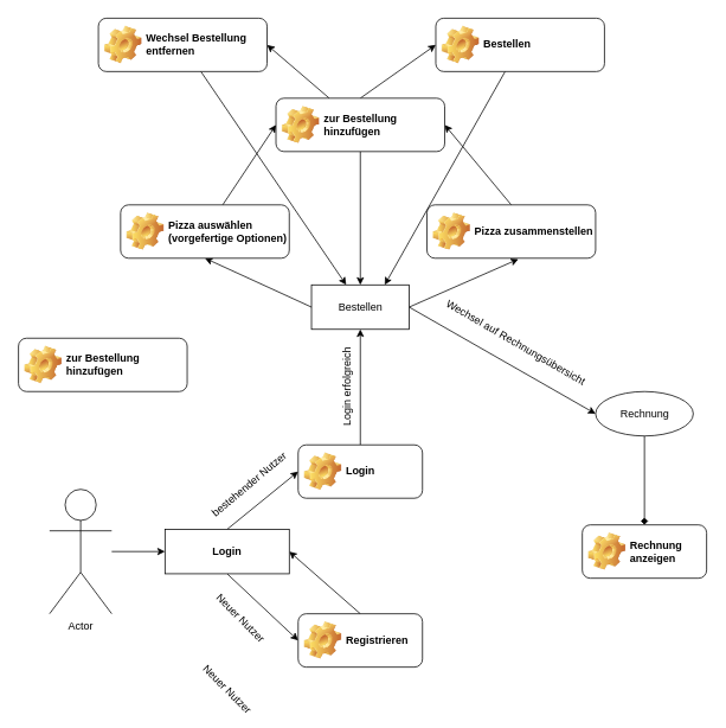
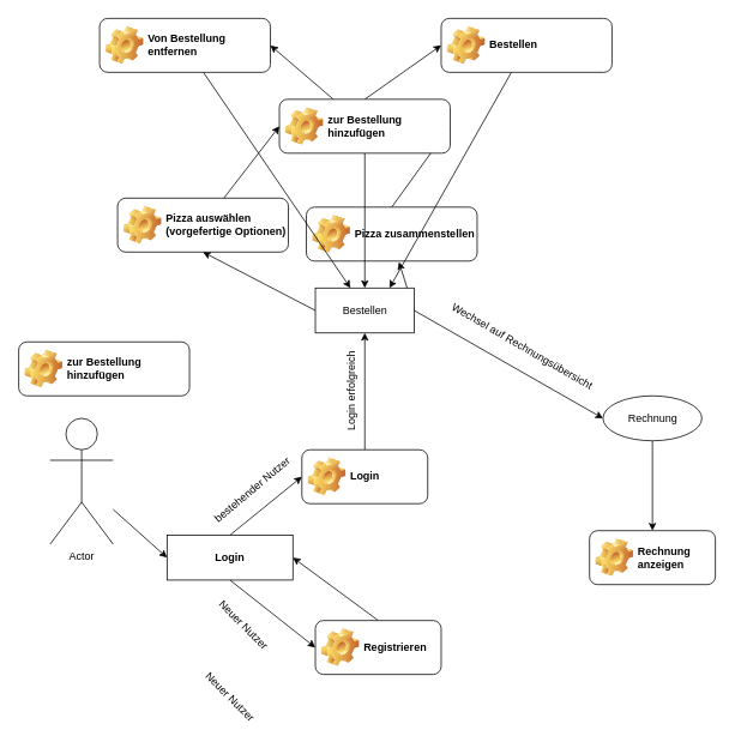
  <mxCell id="0" />
  <mxCell id="1" parent="0" />
  <mxCell id="2" style="edgeStyle=none;html=1;entryX=0;entryY=0.5;entryDx=0;entryDy=0;" edge="1" parent="1" source="3" target="10"><mxGeometry relative="1" as="geometry" /></mxCell>
- <mxCell id="3" value="Actor" style="shape=umlActor;verticalLabelPosition=bottom;verticalAlign=top;html=1;" parent="1" vertex="1"><mxGeometry x="55" y="550" width="70" height="140" as="geometry" /></mxCell>
+ <mxCell id="3" value="Actor" style="shape=umlActor;verticalLabelPosition=bottom;verticalAlign=top;html=1;" parent="1" vertex="1"><mxGeometry x="55" y="465" width="70" height="140" as="geometry" /></mxCell>
  <mxCell id="4" style="edgeStyle=none;html=1;exitX=0.5;exitY=0;exitDx=0;exitDy=0;entryX=1;entryY=0.5;entryDx=0;entryDy=0;" edge="1" parent="1" source="5" target="10"><mxGeometry relative="1" as="geometry" /></mxCell>
- <mxCell id="5" value="Registrieren" style="label;whiteSpace=wrap;html=1;image=img/clipart/Gear_128x128.png" vertex="1" parent="1"><mxGeometry x="335" y="690" width="140" height="60" as="geometry" /></mxCell>
+ <mxCell id="5" value="Registrieren" style="label;whiteSpace=wrap;html=1;image=img/clipart/Gear_128x128.png" vertex="1" parent="1"><mxGeometry x="350" y="690" width="140" height="60" as="geometry" /></mxCell>
  <mxCell id="6" style="edgeStyle=none;html=1;entryX=0.5;entryY=1;entryDx=0;entryDy=0;" edge="1" parent="1" source="7" target="19"><mxGeometry relative="1" as="geometry" /></mxCell>
  <mxCell id="7" value="Login" style="label;whiteSpace=wrap;html=1;image=img/clipart/Gear_128x128.png" vertex="1" parent="1"><mxGeometry x="335" y="500" width="140" height="60" as="geometry" /></mxCell>
  <mxCell id="8" style="edgeStyle=none;html=1;exitX=0.5;exitY=0;exitDx=0;exitDy=0;entryX=0;entryY=0.5;entryDx=0;entryDy=0;" edge="1" parent="1" source="10" target="7"><mxGeometry relative="1" as="geometry" /></mxCell>
  <mxCell id="9" style="edgeStyle=none;html=1;exitX=0.5;exitY=1;exitDx=0;exitDy=0;entryX=0;entryY=0.5;entryDx=0;entryDy=0;" edge="1" parent="1" source="10" target="5"><mxGeometry relative="1" as="geometry" /></mxCell>
  <mxCell id="10" value="&lt;p style=&quot;margin:0px;margin-top:4px;text-align:center;&quot;&gt;&lt;br&gt;&lt;b&gt;Login&lt;/b&gt;&lt;/p&gt;" style="verticalAlign=top;align=left;overflow=fill;fontSize=12;fontFamily=Helvetica;html=1;" vertex="1" parent="1"><mxGeometry x="185" y="595" width="140" height="50" as="geometry" /></mxCell>
  <mxCell id="11" value="bestehender Nutzer" style="text;html=1;align=center;verticalAlign=middle;resizable=0;points=[];autosize=1;strokeColor=none;fillColor=none;rotation=-40;" vertex="1" parent="1"><mxGeometry x="215" y="530" width="130" height="30" as="geometry" /></mxCell>
  <mxCell id="12" value="Neuer Nutzer" style="text;html=1;align=center;verticalAlign=middle;resizable=0;points=[];autosize=1;strokeColor=none;fillColor=none;rotation=45;" vertex="1" parent="1"><mxGeometry x="225" y="680" width="90" height="30" as="geometry" /></mxCell>
  <mxCell id="13" value="Neuer Nutzer" style="text;html=1;align=center;verticalAlign=middle;resizable=0;points=[];autosize=1;strokeColor=none;fillColor=none;rotation=45;" vertex="1" parent="1"><mxGeometry x="210" y="760" width="90" height="30" as="geometry" /></mxCell>
  <mxCell id="14" style="edgeStyle=none;html=1;exitX=0.5;exitY=0;exitDx=0;exitDy=0;entryX=1;entryY=0.5;entryDx=0;entryDy=0;" edge="1" parent="1" source="15" target="28"><mxGeometry relative="1" as="geometry" /></mxCell>
- <mxCell id="15" value="Pizza zusammenstellen" style="label;whiteSpace=wrap;html=1;image=img/clipart/Gear_128x128.png" vertex="1" parent="1"><mxGeometry x="480" y="230" width="190" height="60" as="geometry" /></mxCell>
+ <mxCell id="15" value="Pizza zusammenstellen" style="label;whiteSpace=wrap;html=1;image=img/clipart/Gear_128x128.png" vertex="1" parent="1"><mxGeometry x="340" y="230" width="190" height="60" as="geometry" /></mxCell>
  <mxCell id="16" style="edgeStyle=none;html=1;exitX=1;exitY=0.5;exitDx=0;exitDy=0;entryX=0.542;entryY=1.017;entryDx=0;entryDy=0;entryPerimeter=0;" edge="1" parent="1" source="19" target="15"><mxGeometry relative="1" as="geometry" /></mxCell>
  <mxCell id="17" style="edgeStyle=none;html=1;exitX=0;exitY=0.5;exitDx=0;exitDy=0;entryX=0.5;entryY=1;entryDx=0;entryDy=0;" edge="1" parent="1" source="19" target="24"><mxGeometry relative="1" as="geometry" /></mxCell>
  <mxCell id="18" style="edgeStyle=none;html=1;exitX=1;exitY=0.5;exitDx=0;exitDy=0;entryX=0;entryY=0.5;entryDx=0;entryDy=0;" edge="1" parent="1" source="19" target="21"><mxGeometry relative="1" as="geometry" /></mxCell>
  <mxCell id="19" value="Bestellen" style="html=1;" vertex="1" parent="1"><mxGeometry x="350" y="320" width="110" height="50" as="geometry" /></mxCell>
- <mxCell id="20" style="edgeStyle=none;html=1;entryX=0.5;entryY=0;entryDx=0;entryDy=0;endArrow=diamond;" edge="1" parent="1" source="21" target="35"><mxGeometry relative="1" as="geometry" /></mxCell>
+ <mxCell id="20" style="edgeStyle=none;html=1;entryX=0.5;entryY=0;entryDx=0;entryDy=0;" edge="1" parent="1" source="21" target="35"><mxGeometry relative="1" as="geometry" /></mxCell>
  <mxCell id="21" value="Rechnung" style="ellipse;html=1;" vertex="1" parent="1"><mxGeometry x="670" y="440" width="110" height="50" as="geometry" /></mxCell>
  <mxCell id="22" value="Login erfolgreich" style="text;html=1;align=center;verticalAlign=middle;resizable=0;points=[];autosize=1;strokeColor=none;fillColor=none;rotation=-90;" vertex="1" parent="1"><mxGeometry x="335" y="420" width="110" height="30" as="geometry" /></mxCell>
  <mxCell id="23" style="edgeStyle=none;html=1;entryX=0;entryY=0.5;entryDx=0;entryDy=0;" edge="1" parent="1" source="24" target="28"><mxGeometry relative="1" as="geometry" /></mxCell>
- <mxCell id="24" value="Pizza auswählen&amp;nbsp; (vorgefertige Optionen)" style="label;whiteSpace=wrap;html=1;image=img/clipart/Gear_128x128.png" vertex="1" parent="1"><mxGeometry x="135" y="230" width="190" height="60" as="geometry" /></mxCell>
+ <mxCell id="24" value="Pizza auswählen&amp;nbsp; (vorgefertige Optionen)" style="label;whiteSpace=wrap;html=1;image=img/clipart/Gear_128x128.png" vertex="1" parent="1"><mxGeometry x="130" y="220" width="190" height="60" as="geometry" /></mxCell>
  <mxCell id="25" style="edgeStyle=none;html=1;entryX=1;entryY=0.5;entryDx=0;entryDy=0;" edge="1" parent="1" source="28" target="31"><mxGeometry relative="1" as="geometry" /></mxCell>
  <mxCell id="26" style="edgeStyle=none;html=1;exitX=0.5;exitY=0;exitDx=0;exitDy=0;entryX=0;entryY=0.5;entryDx=0;entryDy=0;" edge="1" parent="1" source="28" target="33"><mxGeometry relative="1" as="geometry" /></mxCell>
  <mxCell id="27" style="edgeStyle=none;html=1;exitX=0.5;exitY=1;exitDx=0;exitDy=0;entryX=0.5;entryY=0;entryDx=0;entryDy=0;" edge="1" parent="1" source="28" target="19"><mxGeometry relative="1" as="geometry" /></mxCell>
  <mxCell id="28" value="zur Bestellung hinzufügen" style="label;whiteSpace=wrap;html=1;image=img/clipart/Gear_128x128.png" vertex="1" parent="1"><mxGeometry x="310" y="110" width="190" height="60" as="geometry" /></mxCell>
  <mxCell id="29" value="zur Bestellung hinzufügen" style="label;whiteSpace=wrap;html=1;image=img/clipart/Gear_128x128.png" vertex="1" parent="1"><mxGeometry x="20" y="380" width="190" height="60" as="geometry" /></mxCell>
  <mxCell id="30" style="edgeStyle=none;html=1;entryX=0.355;entryY=0;entryDx=0;entryDy=0;entryPerimeter=0;" edge="1" parent="1" source="31" target="19"><mxGeometry relative="1" as="geometry" /></mxCell>
- <mxCell id="31" value="Wechsel Bestellung entfernen" style="label;whiteSpace=wrap;html=1;image=img/clipart/Gear_128x128.png" vertex="1" parent="1"><mxGeometry x="110" y="20" width="190" height="60" as="geometry" /></mxCell>
+ <mxCell id="31" value="Von Bestellung entfernen" style="label;whiteSpace=wrap;html=1;image=img/clipart/Gear_128x128.png" vertex="1" parent="1"><mxGeometry x="110" y="20" width="190" height="60" as="geometry" /></mxCell>
  <mxCell id="32" style="edgeStyle=none;html=1;entryX=0.75;entryY=0;entryDx=0;entryDy=0;" edge="1" parent="1" source="33" target="19"><mxGeometry relative="1" as="geometry" /></mxCell>
  <mxCell id="33" value="Bestellen" style="label;whiteSpace=wrap;html=1;image=img/clipart/Gear_128x128.png" vertex="1" parent="1"><mxGeometry x="490" y="20" width="190" height="60" as="geometry" /></mxCell>
  <mxCell id="34" value="Wechsel auf Rechnungsübersicht" style="text;html=1;align=center;verticalAlign=middle;resizable=0;points=[];autosize=1;strokeColor=none;fillColor=none;rotation=30;" vertex="1" parent="1"><mxGeometry x="480" y="370" width="200" height="30" as="geometry" /></mxCell>
  <mxCell id="35" value="Rechnung anzeigen" style="label;whiteSpace=wrap;html=1;image=img/clipart/Gear_128x128.png" vertex="1" parent="1"><mxGeometry x="655" y="590" width="140" height="60" as="geometry" /></mxCell>
